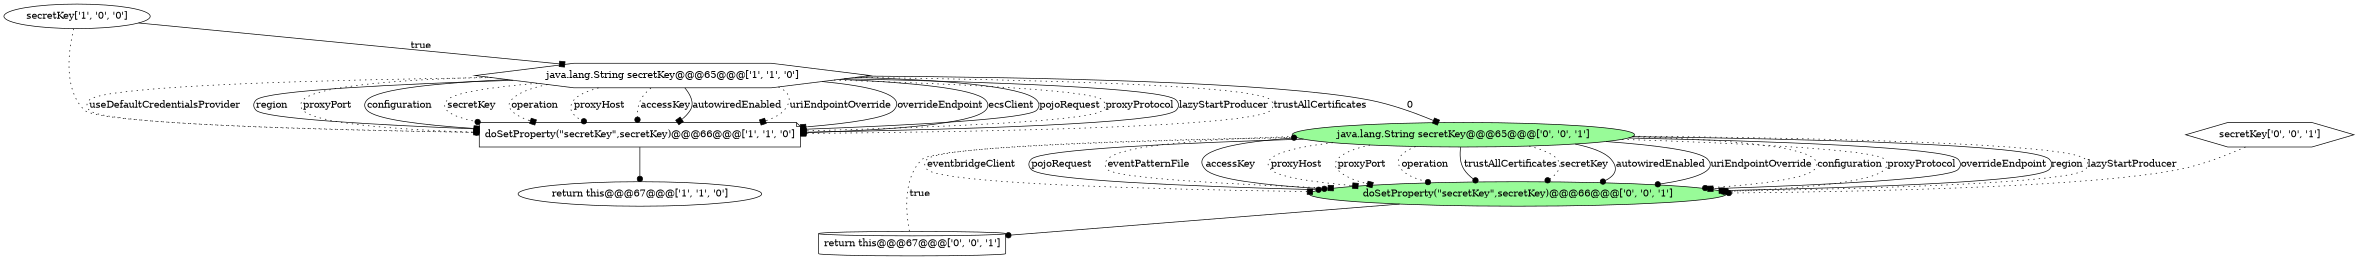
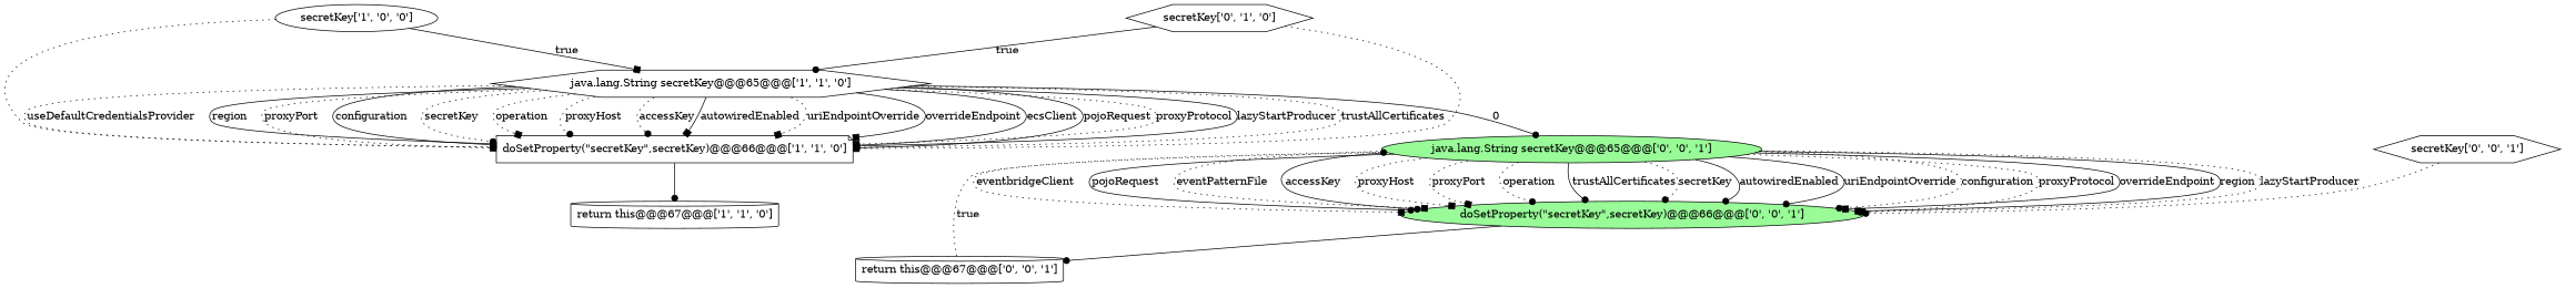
  digraph {
    node [fillcolor=white shape=ellipse style=filled]
    edge [arrowhead=box style=dotted]
-   n1 [label="return this@@@67@@@['1', '1', '0']"]
+   n1 [label="return this@@@67@@@['1', '1', '0']" shape=cylinder]
    n2 [label="secretKey['1', '0', '0']"]
    n3 [label="java.lang.String secretKey@@@65@@@['1', '1', '0']" shape=hexagon]
    n4 [label="doSetProperty(\"secretKey\",secretKey)@@@66@@@['1', '1', '0']" shape=note]
    n5 [fillcolor=palegreen label="java.lang.String secretKey@@@65@@@['0', '0', '1']"]
    n6 [label="return this@@@67@@@['0', '0', '1']" shape=cylinder]
    n7 [fillcolor=palegreen label="doSetProperty(\"secretKey\",secretKey)@@@66@@@['0', '0', '1']"]
    n8 [label="secretKey['0', '0', '1']" shape=hexagon]
+   n9 [label="secretKey['0', '1', '0']" shape=hexagon]
    n2 -> n3 [label=true style=solid]
    n2 -> n4 [arrowhead=dot]
    n3 -> n4 [arrowhead=dot label=useDefaultCredentialsProvider]
    n3 -> n4 [arrowhead=dot label=region style=solid]
    n3 -> n4 [label=proxyPort]
    n3 -> n4 [label=configuration style=solid]
    n3 -> n4 [arrowhead=dot label=secretKey]
    n3 -> n4 [label=operation]
    n3 -> n4 [arrowhead=dot label=proxyHost]
    n3 -> n4 [arrowhead=dot label=accessKey]
    n3 -> n4 [label=autowiredEnabled style=solid]
    n3 -> n4 [label=uriEndpointOverride]
    n3 -> n4 [label=overrideEndpoint style=solid]
    n3 -> n4 [label=ecsClient style=solid]
    n3 -> n4 [arrowhead=dot label=pojoRequest style=solid]
    n3 -> n4 [label=proxyProtocol]
    n3 -> n4 [label=lazyStartProducer style=solid]
    n3 -> n4 [label=trustAllCertificates]
-   n3 -> n5 [label=0 style=solid]
+   n3 -> n5 [arrowhead=dot label=0 style=solid]
    n4 -> n1 [arrowhead=dot style=solid]
    n5 -> n7 [label=eventbridgeClient]
    n5 -> n7 [arrowhead=dot label=pojoRequest style=solid]
    n5 -> n7 [label=eventPatternFile]
    n5 -> n7 [arrowhead=dot label=accessKey style=solid]
    n5 -> n7 [label=proxyHost]
    n5 -> n7 [label=proxyPort]
    n5 -> n7 [arrowhead=dot label=operation]
    n5 -> n7 [arrowhead=dot label=trustAllCertificates style=solid]
    n5 -> n7 [arrowhead=dot label=secretKey]
    n5 -> n7 [arrowhead=dot label=autowiredEnabled style=solid]
    n5 -> n7 [arrowhead=dot label=uriEndpointOverride style=solid]
    n5 -> n7 [arrowhead=dot label=configuration]
    n5 -> n7 [label=proxyProtocol]
    n5 -> n7 [label=overrideEndpoint style=solid]
    n5 -> n7 [label=region style=solid]
    n5 -> n7 [label=lazyStartProducer]
    n6 -> n5 [arrowhead=dot label=true]
    n7 -> n6 [arrowhead=dot style=solid]
    n8 -> n7 [arrowhead=dot]
+   n9 -> n3 [arrowhead=dot label=true style=solid]
+   n9 -> n4
  }
